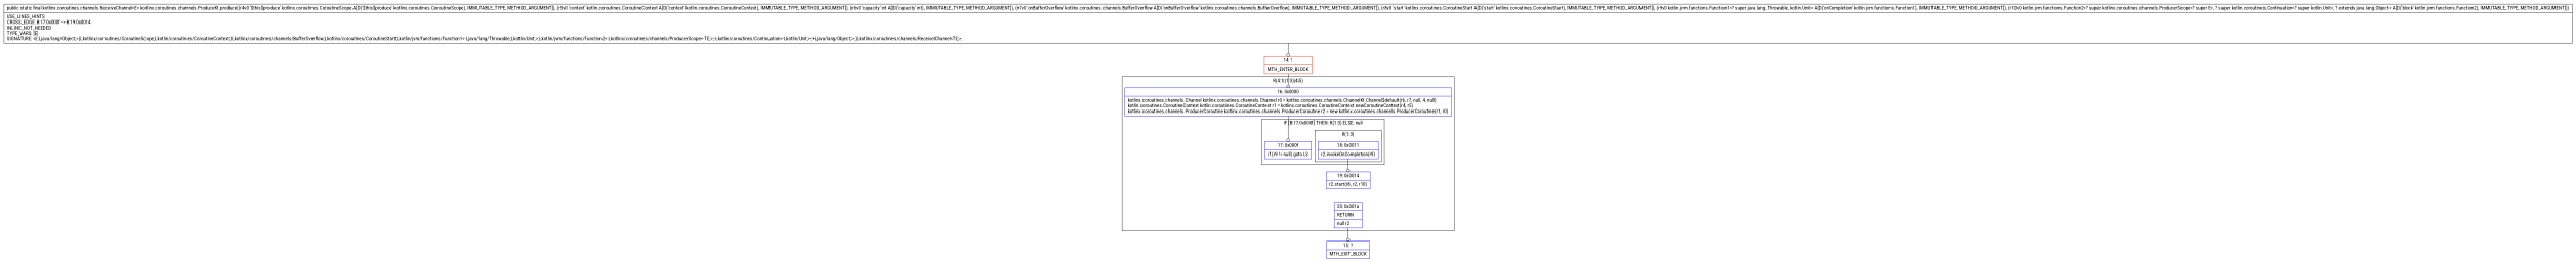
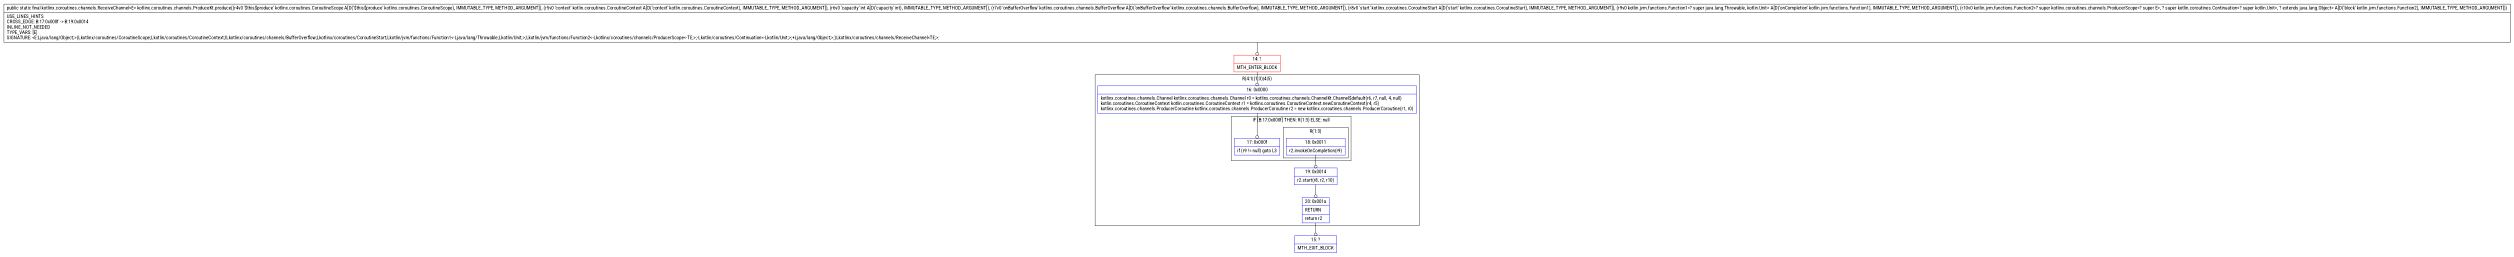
  digraph {
    fontname="Roboto Condensed"
    node [color=blue fontname="Roboto Condensed" shape=record]
    edge [arrowhead=odot fontname="Roboto Condensed"]
    n1 [label="{18\:\ 0x0011|r2.invokeOnCompletion(r9)\l}"]
    n2 [label="{17\:\ 0x000f|if (r9 != null) goto L3\l}"]
    n3 [label="{16\:\ 0x0000|kotlinx.coroutines.channels.Channel kotlinx.coroutines.channels.Channel r0 = kotlinx.coroutines.channels.ChannelKt.Channel$default(r6, r7, null, 4, null)\lkotlin.coroutines.CoroutineContext kotlin.coroutines.CoroutineContext r1 = kotlinx.coroutines.CoroutineContext.newCoroutineContext(r4, r5)\lkotlinx.coroutines.channels.ProducerCoroutine kotlinx.coroutines.channels.ProducerCoroutine r2 = new kotlinx.coroutines.channels.ProducerCoroutine(r1, r0)\l}"]
    n4 [label="{19\:\ 0x0014|r2.start(r8, r2, r10)\l}"]
-   n5 [label="{20\:\ 0x001a|RETURN\l|null r2\l}"]
+   n5 [label="{20\:\ 0x001a|RETURN\l|return r2\l}"]
    n6 [label="{15\:\ ?|MTH_EXIT_BLOCK\l}"]
    n7 [color=red label="{14\:\ ?|MTH_ENTER_BLOCK\l}"]
    n8 [label="{public static final kotlinx.coroutines.channels.ReceiveChannel\<E\> kotlinx.coroutines.channels.ProduceKt.produce((r4v0 '$this$produce' kotlinx.coroutines.CoroutineScope A[D('$this$produce' kotlinx.coroutines.CoroutineScope), IMMUTABLE_TYPE, METHOD_ARGUMENT]), (r5v0 'context' kotlin.coroutines.CoroutineContext A[D('context' kotlin.coroutines.CoroutineContext), IMMUTABLE_TYPE, METHOD_ARGUMENT]), (r6v0 'capacity' int A[D('capacity' int), IMMUTABLE_TYPE, METHOD_ARGUMENT]), (r7v0 'onBufferOverflow' kotlinx.coroutines.channels.BufferOverflow A[D('onBufferOverflow' kotlinx.coroutines.channels.BufferOverflow), IMMUTABLE_TYPE, METHOD_ARGUMENT]), (r8v0 'start' kotlinx.coroutines.CoroutineStart A[D('start' kotlinx.coroutines.CoroutineStart), IMMUTABLE_TYPE, METHOD_ARGUMENT]), (r9v0 kotlin.jvm.functions.Function1\<? super java.lang.Throwable, kotlin.Unit\> A[D('onCompletion' kotlin.jvm.functions.Function1), IMMUTABLE_TYPE, METHOD_ARGUMENT]), (r10v0 kotlin.jvm.functions.Function2\<? super kotlinx.coroutines.channels.ProducerScope\<? super E\>, ? super kotlin.coroutines.Continuation\<? super kotlin.Unit\>, ? extends java.lang.Object\> A[D('block' kotlin.jvm.functions.Function2), IMMUTABLE_TYPE, METHOD_ARGUMENT]))  | USE_LINES_HINTS\lCROSS_EDGE: B:17:0x000f \-\> B:19:0x0014\lINLINE_NOT_NEEDED\lTYPE_VARS: [E]\lSIGNATURE: \<E:Ljava\/lang\/Object;\>(Lkotlinx\/coroutines\/CoroutineScope;Lkotlin\/coroutines\/CoroutineContext;ILkotlinx\/coroutines\/channels\/BufferOverflow;Lkotlinx\/coroutines\/CoroutineStart;Lkotlin\/jvm\/functions\/Function1\<\-Ljava\/lang\/Throwable;Lkotlin\/Unit;\>;Lkotlin\/jvm\/functions\/Function2\<\-Lkotlinx\/coroutines\/channels\/ProducerScope\<\-TE;\>;\-Lkotlin\/coroutines\/Continuation\<\-Lkotlin\/Unit;\>;+Ljava\/lang\/Object;\>;)Lkotlinx\/coroutines\/channels\/ReceiveChannel\<TE;\>;\l}" color=""]
    subgraph cluster_1 {
      label="R(4:1|(1:3)|4|5)"
      n3
      n4
      n5
      subgraph cluster_2 {
        label="IF [B:17:0x000f] THEN: R(1:3) ELSE: null"
        n2
        subgraph cluster_3 {
          label="R(1:3)"
          n1
        }
      }
    }
    n1 -> n4
    n3 -> n2
+   n4 -> n5
    n5 -> n6
    n7 -> n3
    n8 -> n7
  }
